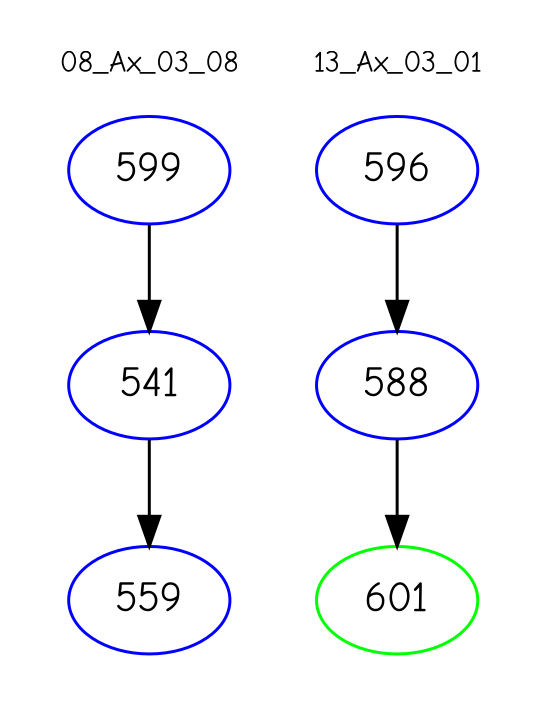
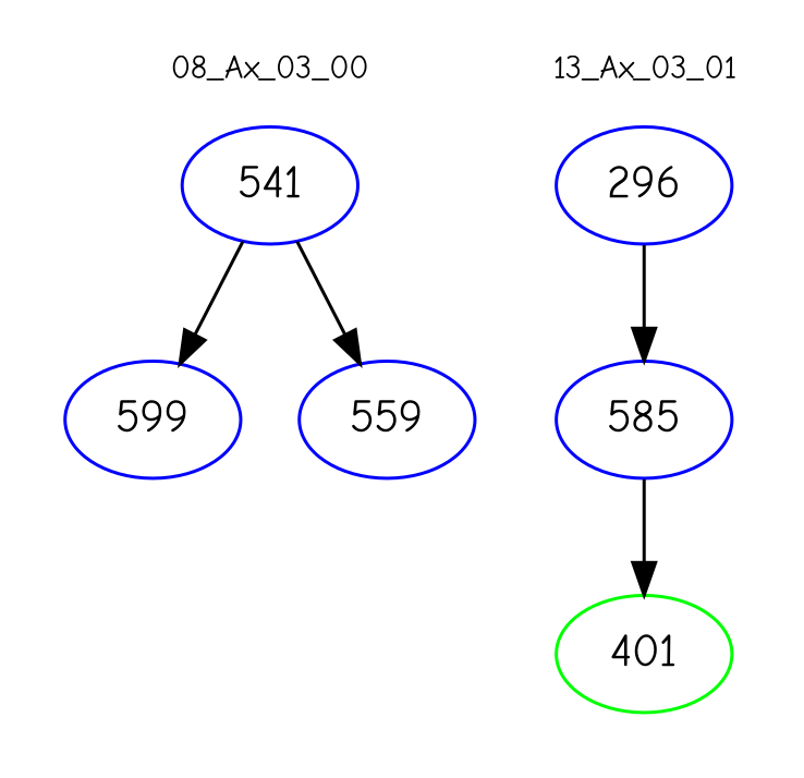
  digraph {
    fontname="Comic Neue"
    node [color=blue fontname="Comic Neue"]
    edge [color=black fontname="Comic Neue"]
    n1 [label=599]
    n2 [label=541]
    n3 [label=559]
-   n4 [label=596]
-   n5 [label=588]
-   n6 [color=green label=601]
+   n4 [label=296]
+   n5 [label=585]
+   n6 [color=green label=401]
    subgraph cluster_1 {
      color=white
      fontsize=10
-     label="08_Ax_03_08"
+     label="08_Ax_03_00"
      n1
      n2
      n3
    }
    subgraph cluster_2 {
      color=white
      fontsize=10
      label="13_Ax_03_01"
      n4
      n5
      n6
    }
-   n1 -> n2
+   n2 -> n1
    n2 -> n3
    n4 -> n5
    n5 -> n6
  }
